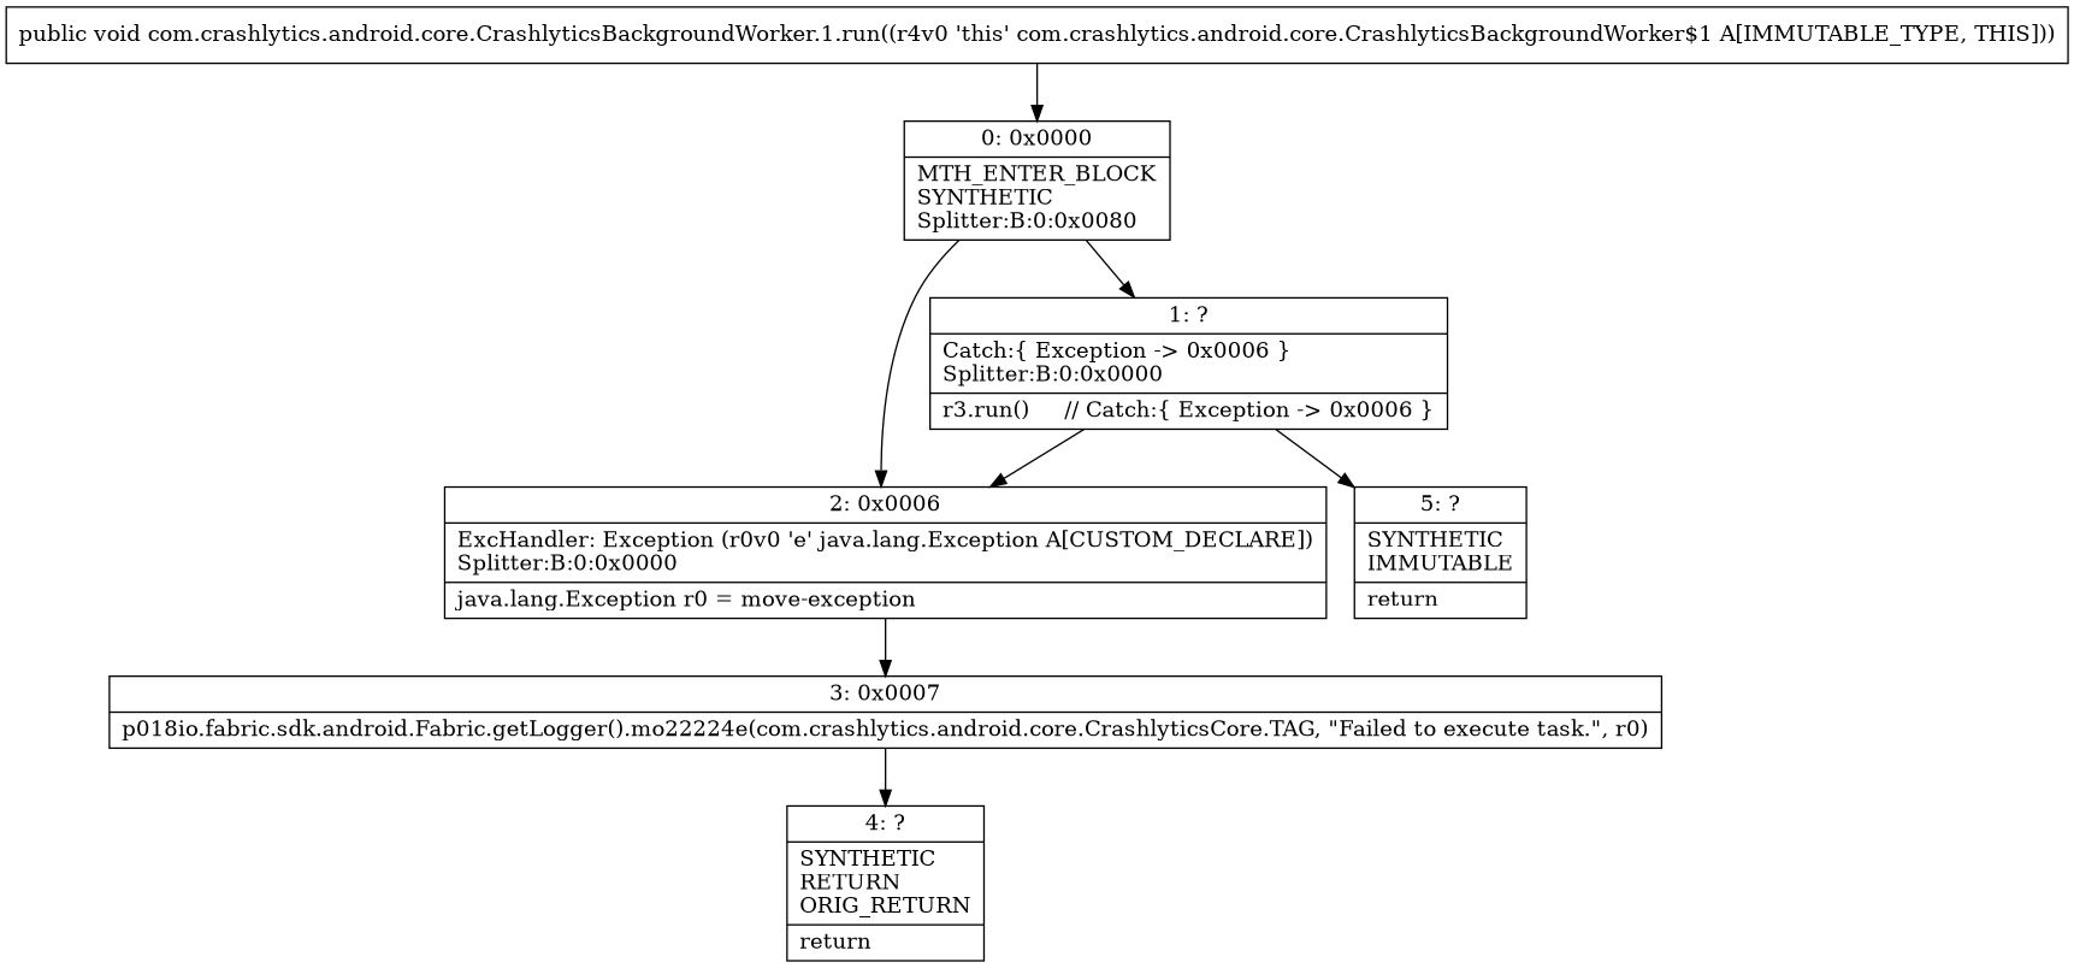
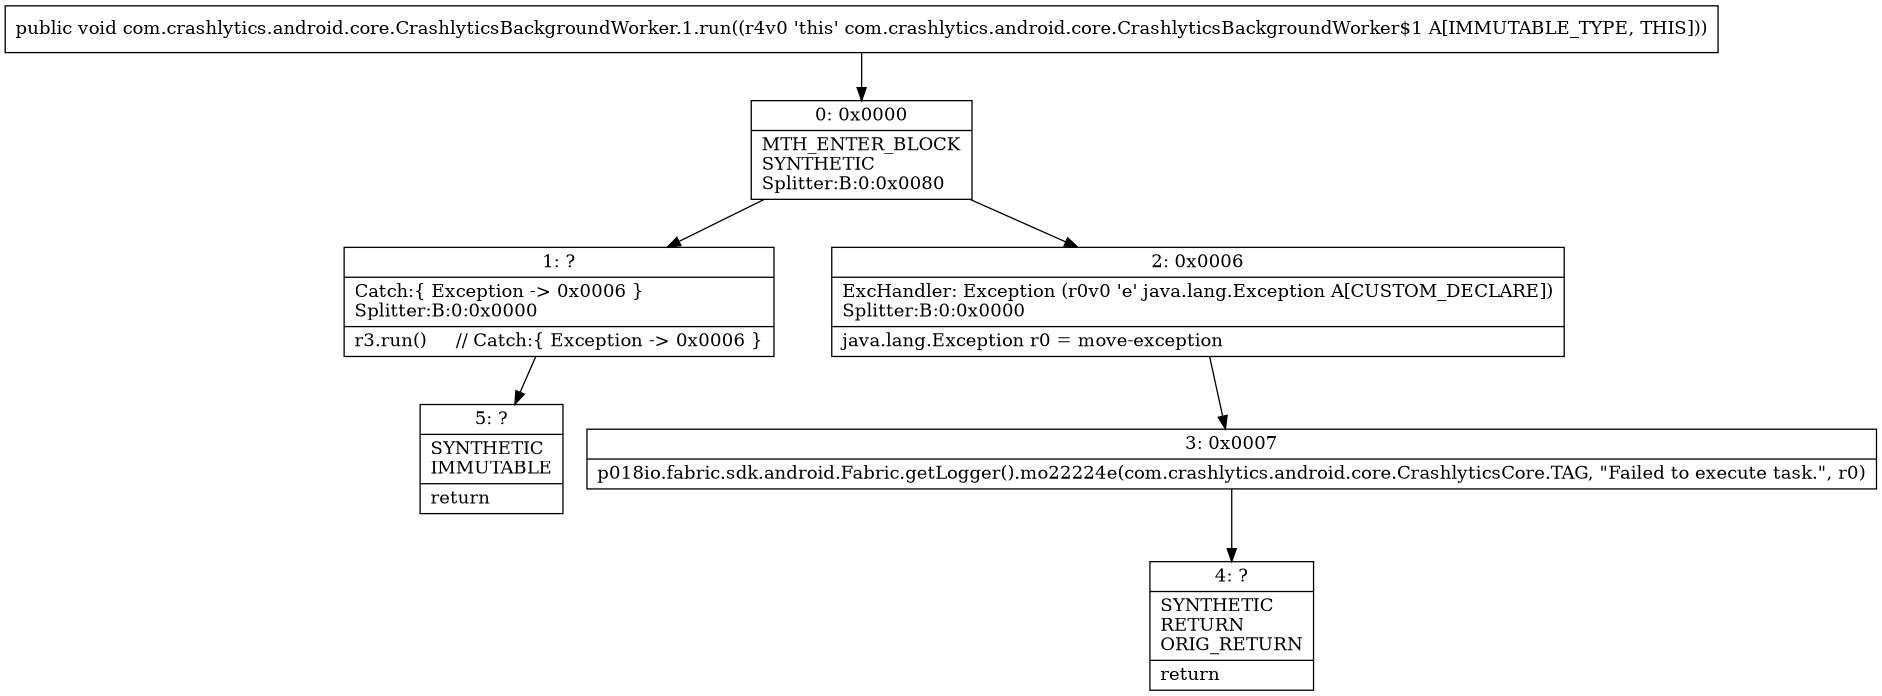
  digraph {
    node [shape=record]
    n1 [label="{0\:\ 0x0000|MTH_ENTER_BLOCK\lSYNTHETIC\lSplitter:B:0:0x0080\l}"]
    n2 [label="{1\:\ ?|Catch:\{ Exception \-\> 0x0006 \}\lSplitter:B:0:0x0000\l|r3.run()     \/\/ Catch:\{ Exception \-\> 0x0006 \}\l}"]
    n3 [label="{2\:\ 0x0006|ExcHandler: Exception (r0v0 'e' java.lang.Exception A[CUSTOM_DECLARE])\lSplitter:B:0:0x0000\l|java.lang.Exception r0 = move\-exception\l}"]
    n4 [label="{5\:\ ?|SYNTHETIC\lIMMUTABLE\l|return\l}"]
    n5 [label="{3\:\ 0x0007|p018io.fabric.sdk.android.Fabric.getLogger().mo22224e(com.crashlytics.android.core.CrashlyticsCore.TAG, \"Failed to execute task.\", r0)\l}"]
    n6 [label="{4\:\ ?|SYNTHETIC\lRETURN\lORIG_RETURN\l|return\l}"]
    n7 [label="{public void com.crashlytics.android.core.CrashlyticsBackgroundWorker.1.run((r4v0 'this' com.crashlytics.android.core.CrashlyticsBackgroundWorker$1 A[IMMUTABLE_TYPE, THIS])) }"]
    n1 -> n2
    n1 -> n3
-   n2 -> n3
    n2 -> n4
    n3 -> n5
    n5 -> n6
    n7 -> n1
  }
